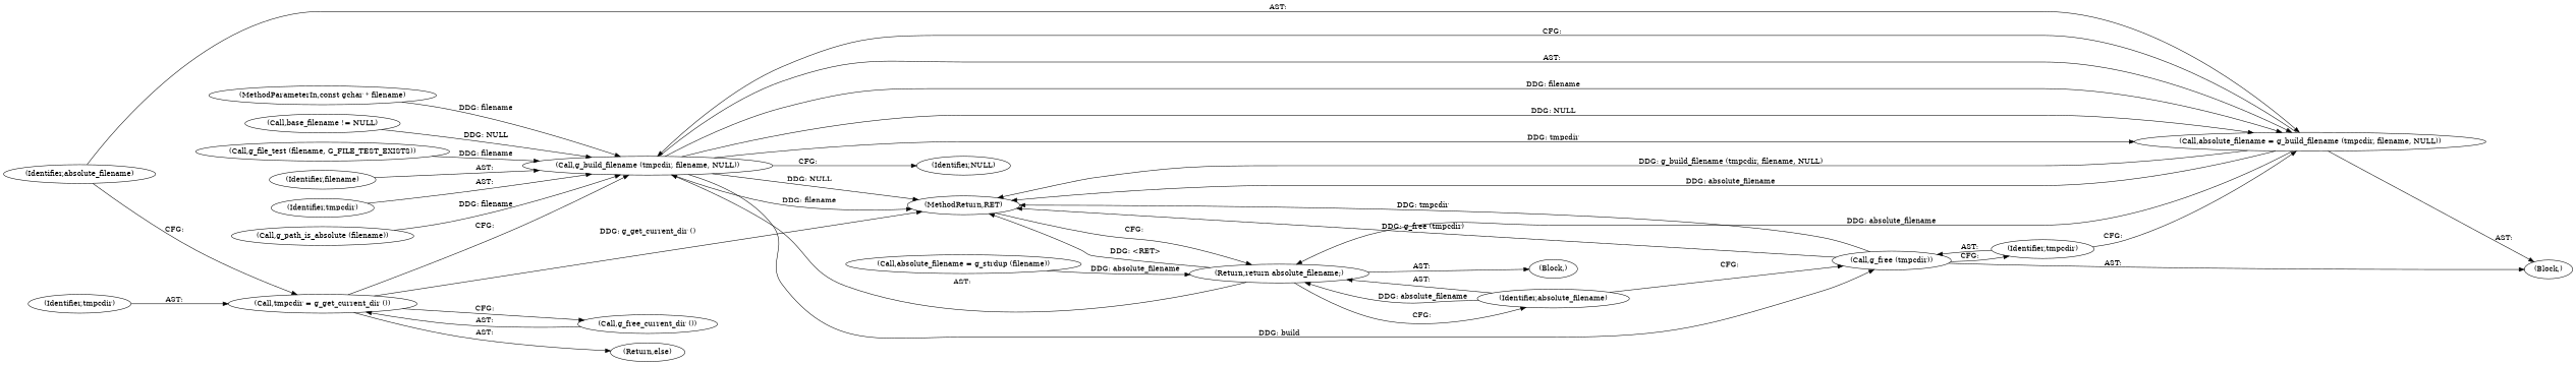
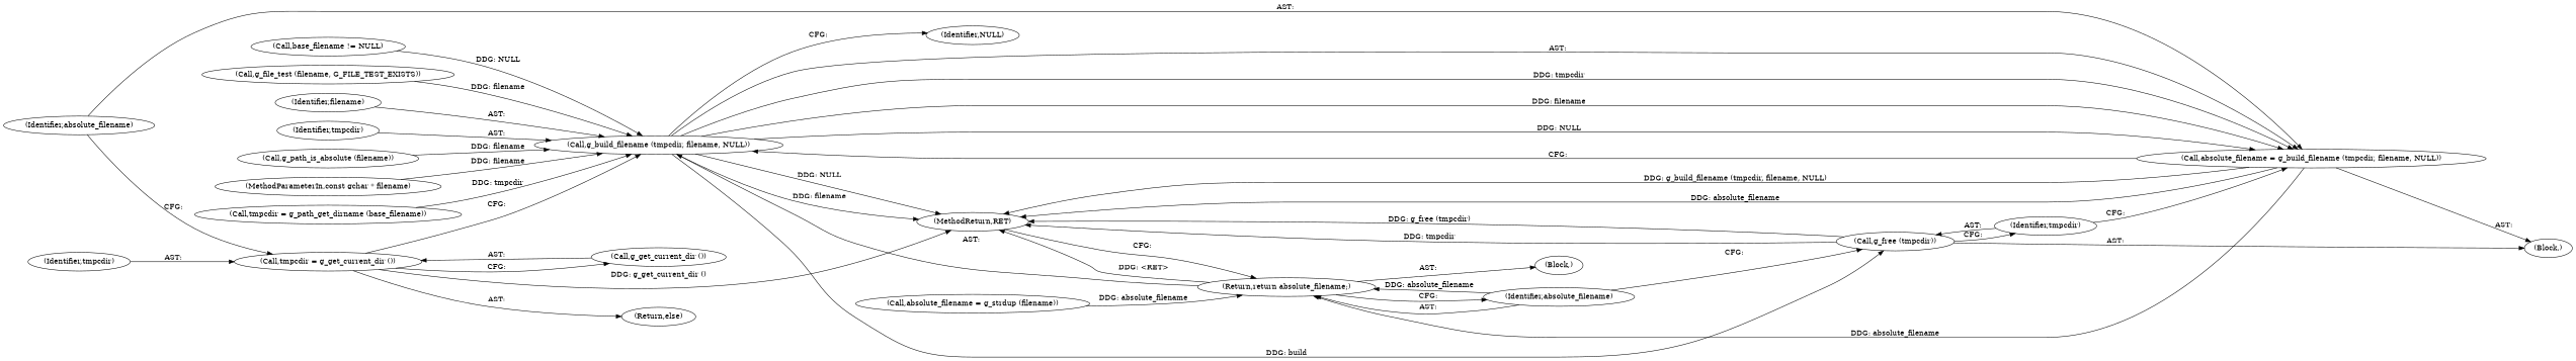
  digraph {
    rankdir=LR
    n1 [label="(Call,tmpcdir = g_get_current_dir ())"]
    n2 [label="(Call,g_build_filename (tmpcdir, filename, NULL))"]
-   n3 [label="(Call,g_free_current_dir ())"]
+   n3 [label="(Call,g_get_current_dir ())"]
    n4 [label="(MethodReturn,RET)"]
    n5 [label="(Return,else)"]
    n6 [label="(Call,absolute_filename = g_build_filename (tmpcdir, filename, NULL))"]
    n7 [label="(Call,g_free (tmpcdir))"]
    n8 [label="(Identifier,NULL)"]
    n9 [label="(Return,return absolute_filename;)"]
    n10 [label="(Block,)"]
    n11 [label="(Identifier,tmpcdir)"]
    n12 [label="(Identifier,absolute_filename)"]
    n13 [label="(Block,)"]
    n14 [label="(Identifier,tmpcdir)"]
    n15 [label="(Call,g_path_is_absolute (filename))"]
    n16 [label="(Call,absolute_filename = g_strdup (filename))"]
    n17 [label="(MethodParameterIn,const gchar * filename)"]
+   n18 [label="(Call,tmpcdir = g_path_get_dirname (base_filename))"]
    n19 [label="(Identifier,tmpcdir)"]
    n20 [label="(Call,base_filename != NULL)"]
    n21 [label="(Call,g_file_test (filename, G_FILE_TEST_EXISTS))"]
    n22 [label="(Identifier,absolute_filename)"]
    n23 [label="(Identifier,filename)"]
    n1 -> n2 [label="CFG: "]
    n1 -> n3 [label="CFG: "]
    n1 -> n4 [label="DDG: g_get_current_dir ()"]
    n1 -> n5 [label="AST: "]
    n2 -> n4 [label="DDG: filename"]
    n2 -> n4 [label="DDG: NULL"]
    n2 -> n6 [label="AST: "]
    n2 -> n6 [label="DDG: tmpcdir"]
    n2 -> n6 [label="DDG: filename"]
    n2 -> n6 [label="DDG: NULL"]
    n2 -> n7 [label="DDG: build"]
    n2 -> n8 [label="CFG: "]
    n3 -> n1 [label="AST: "]
    n4 -> n9 [label="CFG: "]
    n6 -> n2 [label="CFG: "]
    n6 -> n4 [label="DDG: g_build_filename (tmpcdir, filename, NULL)"]
    n6 -> n4 [label="DDG: absolute_filename"]
    n6 -> n9 [label="DDG: absolute_filename"]
    n6 -> n10 [label="AST: "]
    n7 -> n4 [label="DDG: tmpcdir"]
    n7 -> n4 [label="DDG: g_free (tmpcdir)"]
    n7 -> n10 [label="AST: "]
    n7 -> n11 [label="CFG: "]
    n9 -> n2 [label="AST: "]
    n9 -> n4 [label="DDG: <RET>"]
    n9 -> n12 [label="CFG: "]
    n9 -> n13 [label="AST: "]
    n11 -> n6 [label="CFG: "]
    n11 -> n7 [label="AST: "]
    n12 -> n7 [label="CFG: "]
    n12 -> n9 [label="AST: "]
    n12 -> n9 [label="DDG: absolute_filename"]
    n14 -> n2 [label="AST: "]
    n15 -> n2 [label="DDG: filename"]
    n16 -> n9 [label="DDG: absolute_filename"]
    n17 -> n2 [label="DDG: filename"]
+   n18 -> n2 [label="DDG: tmpcdir"]
    n19 -> n1 [label="AST: "]
    n20 -> n2 [label="DDG: NULL"]
    n21 -> n2 [label="DDG: filename"]
    n22 -> n1 [label="CFG: "]
    n22 -> n6 [label="AST: "]
    n23 -> n2 [label="AST: "]
  }
